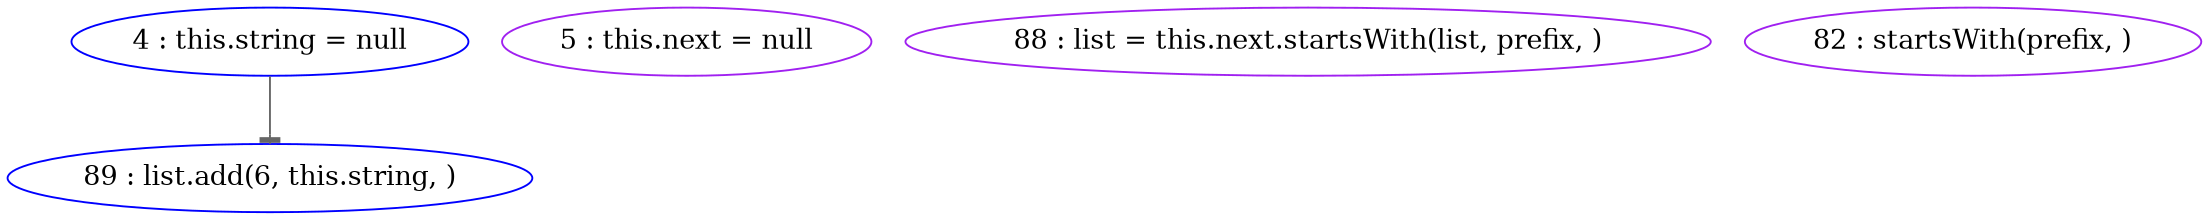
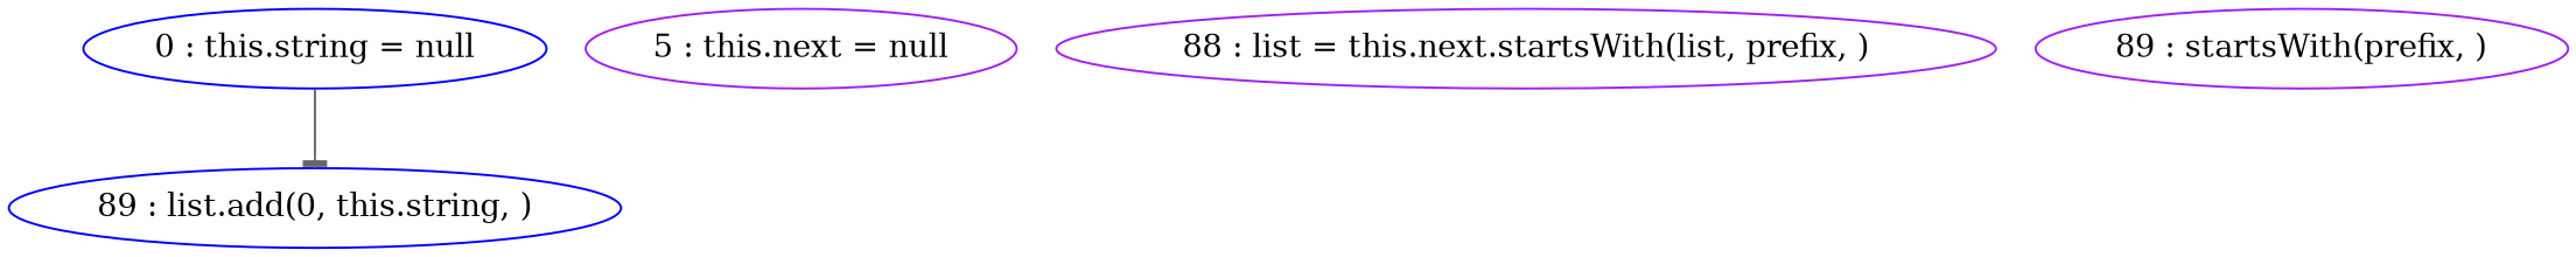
  digraph {
    node [color=purple]
-   "4 : this.string = null" [color=blue]
-   "89 : list.add(0, this.string, )" [color=blue label="89 : list.add(6, this.string, )"]
+   "4 : this.string = null" [color=blue label="0 : this.string = null"]
+   "89 : list.add(0, this.string, )" [color=blue]
    "5 : this.next = null"
    "88 : list = this.next.startsWith(list, prefix, )"
-   "89 : startsWith(prefix, )" [label="82 : startsWith(prefix, )"]
+   "89 : startsWith(prefix, )"
    "4 : this.string = null" -> "89 : list.add(0, this.string, )" [color=gray40 arrowhead=tee]
  }
